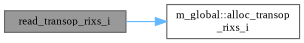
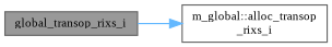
  digraph {
    rankdir=LR
    fontname="Liberation Serif"
    node [fontname="Liberation Serif" fontsize=10 shape=box style=filled]
-   n1 [color=gray40 fillcolor=grey60 fontcolor=black height=0.2 label=read_transop_rixs_i width=0.4]
+   n1 [color=gray40 fillcolor=grey60 fontcolor=black height=0.2 label=global_transop_rixs_i width=0.4]
    n2 [color=grey40 fillcolor=white height=0.2 label="m_global::alloc_transop\l_rixs_i" width=0.4]
    n1 -> n2 [color=steelblue1 fontname="Liberation Serif" fontsize=10 labelfontname=Helvetica labelfontsize=10 style=solid]
  }
